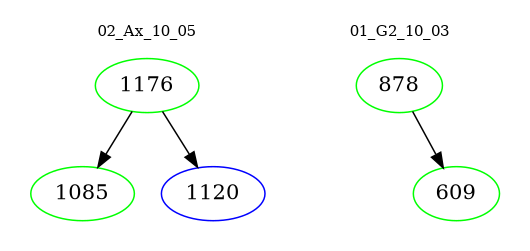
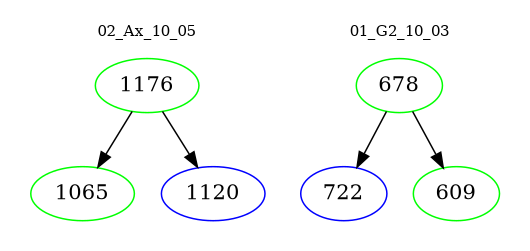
  digraph {
    fontname="DejaVu Serif"
    node [color=green fontname="DejaVu Serif"]
    edge [color=black fontname="DejaVu Serif"]
    n1 [label=1176]
-   n2 [label=1085]
+   n2 [label=1065]
    n3 [color=blue label=1120]
-   n4 [label=878]
+   n4 [label=678]
+   n5 [color=blue label=722]
    n6 [label=609]
    subgraph cluster_1 {
      color=white
      fontsize=10
      label="02_Ax_10_05"
      n1
      n2
      n3
    }
    subgraph cluster_2 {
      color=white
      fontsize=10
      label="01_G2_10_03"
      n4
+     n5
      n6
    }
    n1 -> n2
    n1 -> n3
+   n4 -> n5
    n4 -> n6
  }
